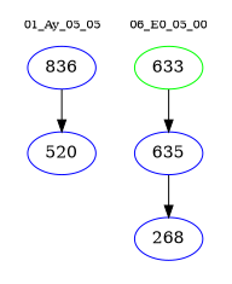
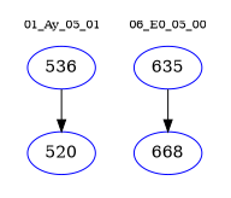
  digraph {
    node [color=blue]
    edge [color=black]
-   n1 [label=836]
+   n1 [label=536]
    n2 [label=520]
-   n3 [color=green label=633]
    n4 [label=635]
-   n5 [label=268]
+   n5 [label=668]
    subgraph cluster_1 {
      color=white
      fontsize=10
-     label="01_Ay_05_05"
+     label="01_Ay_05_01"
      n1
      n2
    }
    subgraph cluster_2 {
      color=white
      fontsize=10
      label="06_E0_05_00"
-     n3
      n4
      n5
    }
    n1 -> n2
-   n3 -> n4
    n4 -> n5
  }
